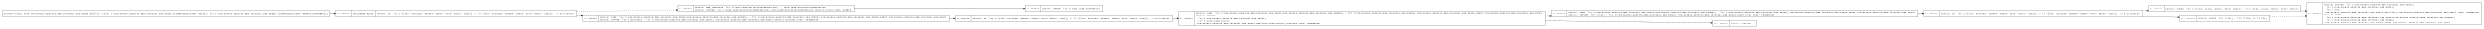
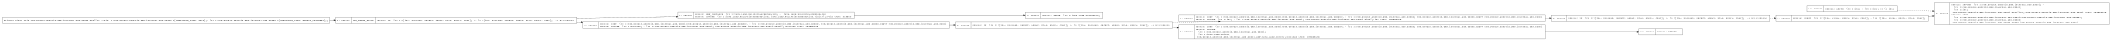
  digraph {
    fontname="Courier Prime"
    rankdir=LR
    node [fontname="Courier Prime" shape=record]
    edge [fontname="Courier Prime"]
    n1 [label="{0\:\ 0x0000|MTH_ENTER_BLOCK\l|0x0000: IF  (r3 I:?[int, boolean, OBJECT, ARRAY, byte, short, char]) != (0 ?[int, boolean, OBJECT, ARRAY, byte, short, char])  \-\> B:3:0x0008 \l}"]
    n2 [label="{1\:\ 0x0002|0x0002: NEW_INSTANCE  (r0 I:java.lang.NullPointerException) =  java.lang.NullPointerException \l0x0004: INVOKE  (r0 I:java.lang.NullPointerException) java.lang.NullPointerException.\<init\>():void type: DIRECT \l}"]
    n3 [label="{3\:\ 0x0008|0x0008: IGET  (r0 I:com.google.android.gms.internal.ads.zzdoi\<com.google.android.gms.internal.ads.zzdgx\>) = (r2 I:com.google.android.gms.internal.ads.zzdhn) com.google.android.gms.internal.ads.zzdhn.zzgvy com.google.android.gms.internal.ads.zzdoi \l0x000a: INVOKE  (r0 I:boolean) = (r0 I:com.google.android.gms.internal.ads.zzdoi) com.google.android.gms.internal.ads.zzdoi.zzavi():boolean type: INTERFACE \l}"]
    n4 [label="{2\:\ 0x0007|0x0007: THROW  (r0 I:java.lang.Throwable) \l}"]
    n5 [label="{4\:\ 0x000e|0x000e: IF  (r0 I:?[int, boolean, OBJECT, ARRAY, byte, short, char]) != (0 ?[int, boolean, OBJECT, ARRAY, byte, short, char])  \-\> B:9:0x0020 \l}"]
    n6 [label="{5\:\ 0x0010|0x0010: IGET  (r1 I:com.google.android.gms.internal.ads.zzdoi\<com.google.android.gms.internal.ads.zzdgx\>) = (r2 I:com.google.android.gms.internal.ads.zzdhn) com.google.android.gms.internal.ads.zzdhn.zzgvy com.google.android.gms.internal.ads.zzdoi \l0x0012: INVOKE  (r0 I:int) = (r1 I:com.google.android.gms.internal.ads.zzdoi) com.google.android.gms.internal.ads.zzdoi.size():int type: INTERFACE \l}"]
    n7 [label="{9\:\ 0x0020|0x0020: IGET  (r0 I:com.google.android.gms.internal.ads.zzdoi\<com.google.android.gms.internal.ads.zzdgx\>) = (r2 I:com.google.android.gms.internal.ads.zzdhn) com.google.android.gms.internal.ads.zzdhn.zzgvy com.google.android.gms.internal.ads.zzdoi \l0x0022: INVOKE  \l  (r0 I:com.google.android.gms.internal.ads.zzdoi)\l  (r3 I:java.lang.Object)\l com.google.android.gms.internal.ads.zzdoi.add(java.lang.Object):boolean type: INTERFACE \l}"]
    n8 [label="{6\:\ 0x0016|0x0016: IF  (r0 I:?[int, boolean, OBJECT, ARRAY, byte, short, char]) != (0 ?[int, boolean, OBJECT, ARRAY, byte, short, char])  \-\> B:11:0x0026 \l}"]
    n9 [label="{10\:\ 0x0025|0x0025: RETURN   \l}"]
    n10 [label="{7\:\ 0x0018|0x0018: CONST  (r0 I:?[int, float, short, byte, char]) = (10 ?[int, float, short, byte, char]) \l}"]
    n11 [label="{11\:\ 0x0026|0x0026: ARITH  (r0 I:int) = (r0 I:int) \<\< (1 int) \l}"]
    n12 [label="{8\:\ 0x001a|0x001a: INVOKE  (r0 I:com.google.android.gms.internal.ads.zzdoi) = \l  (r1 I:com.google.android.gms.internal.ads.zzdoi)\l  (r0 I:int)\l com.google.android.gms.internal.ads.zzdoi.zzfl(int):com.google.android.gms.internal.ads.zzdoi type: INTERFACE \l0x001e: IPUT  \l  (r0 I:com.google.android.gms.internal.ads.zzdoi\<com.google.android.gms.internal.ads.zzdgx\>)\l  (r2 I:com.google.android.gms.internal.ads.zzdhn)\l com.google.android.gms.internal.ads.zzdhn.zzgvy com.google.android.gms.internal.ads.zzdoi \l}"]
    n13 [label="{private final void com.google.android.gms.internal.ads.zzdhn.zza((r2 'this' I:com.google.android.gms.internal.ads.zzdhn A[IMMUTABLE_TYPE, THIS]), (r3 I:com.google.android.gms.internal.ads.zzdgx A[IMMUTABLE_TYPE, METHOD_ARGUMENT])) }"]
-   n1 -> n2 [style=dashed]
+   n1 -> n2 [style=solid]
    n1 -> n3
    n2 -> n4
    n3 -> n5
-   n7 -> n6 [style=dashed]
+   n5 -> n6 [style=dashed]
    n5 -> n7
    n6 -> n8
    n7 -> n9
    n8 -> n10 [style=dashed]
-   n8 -> n11
    n10 -> n12
    n11 -> n12 [style=dashed]
    n13 -> n1
  }
